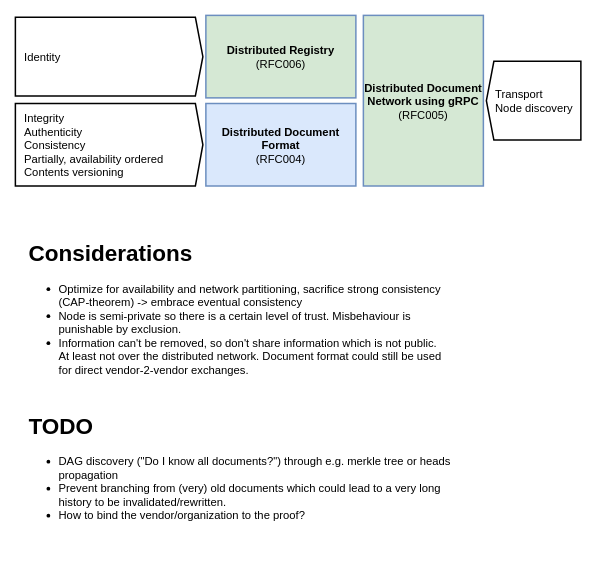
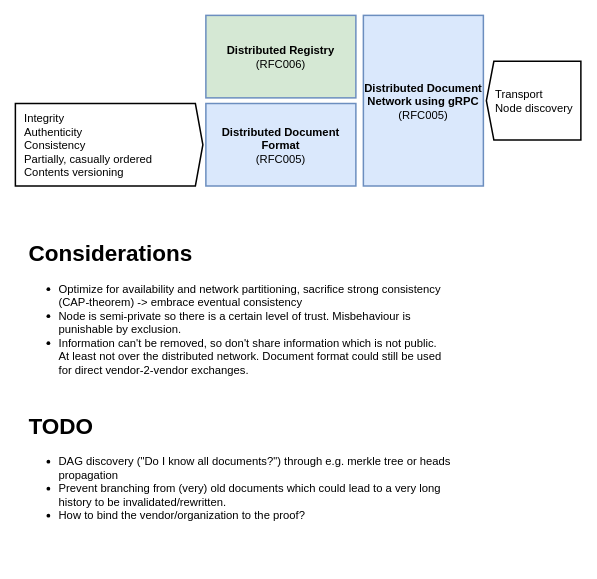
  <mxCell id="0" />
  <mxCell id="1" parent="0" />
  <mxCell id="2" value="&lt;b style=&quot;font-size: 15px&quot;&gt;Distributed Registry&lt;/b&gt;&lt;br style=&quot;font-size: 15px&quot;&gt;(RFC006)" style="rounded=0;whiteSpace=wrap;html=1;fontSize=15;strokeWidth=2;fillColor=#d5e8d4;strokeColor=#6c8ebf;" parent="1" vertex="1"><mxGeometry x="274" y="20" width="200" height="110" as="geometry" /></mxCell>
- <mxCell id="3" value="&lt;b&gt;Distributed Document Format&lt;br&gt;&lt;/b&gt;(RFC004)" style="rounded=0;whiteSpace=wrap;html=1;fontSize=15;strokeWidth=2;fillColor=#dae8fc;strokeColor=#6c8ebf;" parent="1" vertex="1"><mxGeometry x="274" y="137.5" width="200" height="110" as="geometry" /></mxCell>
- <mxCell id="4" value="&lt;b&gt;Distributed Document Network using gRPC&lt;br&gt;&lt;/b&gt;(RFC005)" style="rounded=0;whiteSpace=wrap;html=1;fontSize=15;strokeWidth=2;fillColor=#d5e8d4;strokeColor=#6c8ebf;" parent="1" vertex="1"><mxGeometry x="484" y="20" width="160" height="227.5" as="geometry" /></mxCell>
- <mxCell id="5" value="&lt;div&gt;&lt;span&gt;Integrity&lt;/span&gt;&lt;/div&gt;&lt;span&gt;&lt;div&gt;&lt;span&gt;Authenticity&lt;/span&gt;&lt;/div&gt;&lt;/span&gt;&lt;span&gt;&lt;div&gt;&lt;span&gt;Consistency&lt;/span&gt;&lt;/div&gt;&lt;/span&gt;&lt;span&gt;&lt;div&gt;&lt;span&gt;Partially, availability ordered&lt;/span&gt;&lt;/div&gt;&lt;/span&gt;&lt;span&gt;&lt;div&gt;&lt;span&gt;Contents versioning&lt;/span&gt;&lt;/div&gt;&lt;/span&gt;" style="html=1;shadow=0;dashed=0;align=left;verticalAlign=middle;shape=mxgraph.arrows2.arrow;dy=0;dx=10;notch=0;labelBackgroundColor=none;strokeWidth=2;fontSize=15;spacingLeft=10;" parent="1" vertex="1"><mxGeometry x="20" y="137.5" width="250" height="110" as="geometry" /></mxCell>
- <mxCell id="6" value="&lt;div style=&quot;&quot;&gt;&lt;span&gt;Identity&lt;/span&gt;&lt;br&gt;&lt;/div&gt;" style="html=1;shadow=0;dashed=0;align=left;verticalAlign=middle;shape=mxgraph.arrows2.arrow;dy=0;dx=10;notch=0;labelBackgroundColor=none;strokeWidth=2;fontSize=15;spacingLeft=10;" parent="1" vertex="1"><mxGeometry x="20" y="22.5" width="250" height="105" as="geometry" /></mxCell>
+ <mxCell id="3" value="&lt;b&gt;Distributed Document Format&lt;br&gt;&lt;/b&gt;(RFC005)" style="rounded=0;whiteSpace=wrap;html=1;fontSize=15;strokeWidth=2;fillColor=#dae8fc;strokeColor=#6c8ebf;" parent="1" vertex="1"><mxGeometry x="274" y="137.5" width="200" height="110" as="geometry" /></mxCell>
+ <mxCell id="4" value="&lt;b&gt;Distributed Document Network using gRPC&lt;br&gt;&lt;/b&gt;(RFC005)" style="rounded=0;whiteSpace=wrap;html=1;fontSize=15;strokeWidth=2;fillColor=#dae8fc;strokeColor=#6c8ebf;" parent="1" vertex="1"><mxGeometry x="484" y="20" width="160" height="227.5" as="geometry" /></mxCell>
+ <mxCell id="5" value="&lt;div&gt;&lt;span&gt;Integrity&lt;/span&gt;&lt;/div&gt;&lt;span&gt;&lt;div&gt;&lt;span&gt;Authenticity&lt;/span&gt;&lt;/div&gt;&lt;/span&gt;&lt;span&gt;&lt;div&gt;&lt;span&gt;Consistency&lt;/span&gt;&lt;/div&gt;&lt;/span&gt;&lt;span&gt;&lt;div&gt;&lt;span&gt;Partially, casually ordered&lt;/span&gt;&lt;/div&gt;&lt;/span&gt;&lt;span&gt;&lt;div&gt;&lt;span&gt;Contents versioning&lt;/span&gt;&lt;/div&gt;&lt;/span&gt;" style="html=1;shadow=0;dashed=0;align=left;verticalAlign=middle;shape=mxgraph.arrows2.arrow;dy=0;dx=10;notch=0;labelBackgroundColor=none;strokeWidth=2;fontSize=15;spacingLeft=10;" parent="1" vertex="1"><mxGeometry x="20" y="137.5" width="250" height="110" as="geometry" /></mxCell>
  <mxCell id="7" value="&lt;div&gt;&lt;span&gt;Transport&lt;/span&gt;&lt;br&gt;&lt;/div&gt;&lt;div&gt;Node discovery&lt;/div&gt;" style="html=1;shadow=0;dashed=0;align=left;verticalAlign=middle;shape=mxgraph.arrows2.arrow;dy=0;dx=10;notch=0;labelBackgroundColor=none;strokeWidth=2;fontSize=15;spacingLeft=10;flipH=1;" parent="1" vertex="1"><mxGeometry x="648" y="81.25" width="126" height="105" as="geometry" /></mxCell>
  <mxCell id="8" value="&lt;h1&gt;TODO&lt;/h1&gt;&lt;p&gt;&lt;/p&gt;&lt;ul&gt;&lt;li&gt;DAG discovery (&quot;Do I know all documents?&quot;) through e.g. merkle tree or heads propagation&lt;/li&gt;&lt;li&gt;Prevent branching from (very) old documents which could lead to a very long history to be invalidated/rewritten.&lt;/li&gt;&lt;li&gt;How to bind the vendor/organization to the proof?&lt;/li&gt;&lt;/ul&gt;&lt;p&gt;&lt;/p&gt;" style="text;html=1;strokeColor=none;fillColor=none;spacing=5;spacingTop=-20;whiteSpace=wrap;overflow=hidden;rounded=0;labelBackgroundColor=none;fontSize=15;align=left;" parent="1" vertex="1"><mxGeometry x="33" y="540" width="600" height="210" as="geometry" /></mxCell>
  <mxCell id="9" value="&lt;h1&gt;Considerations&lt;/h1&gt;&lt;p&gt;&lt;/p&gt;&lt;ul&gt;&lt;li&gt;Optimize for availability and network partitioning, sacrifice strong consistency (CAP-theorem) -&amp;gt; embrace eventual consistency&lt;/li&gt;&lt;li&gt;Node is semi-private so there is a certain level of trust. Misbehaviour is punishable by exclusion.&lt;/li&gt;&lt;li&gt;Information can't be removed, so don't share information which is not public. At least not over the distributed network. Document format could still be used for direct vendor-2-vendor exchanges.&lt;/li&gt;&lt;/ul&gt;&lt;p&gt;&lt;/p&gt;" style="text;html=1;strokeColor=none;fillColor=none;spacing=5;spacingTop=-20;whiteSpace=wrap;overflow=hidden;rounded=0;labelBackgroundColor=none;fontSize=15;align=left;" parent="1" vertex="1"><mxGeometry x="33" y="310" width="564" height="200" as="geometry" /></mxCell>
